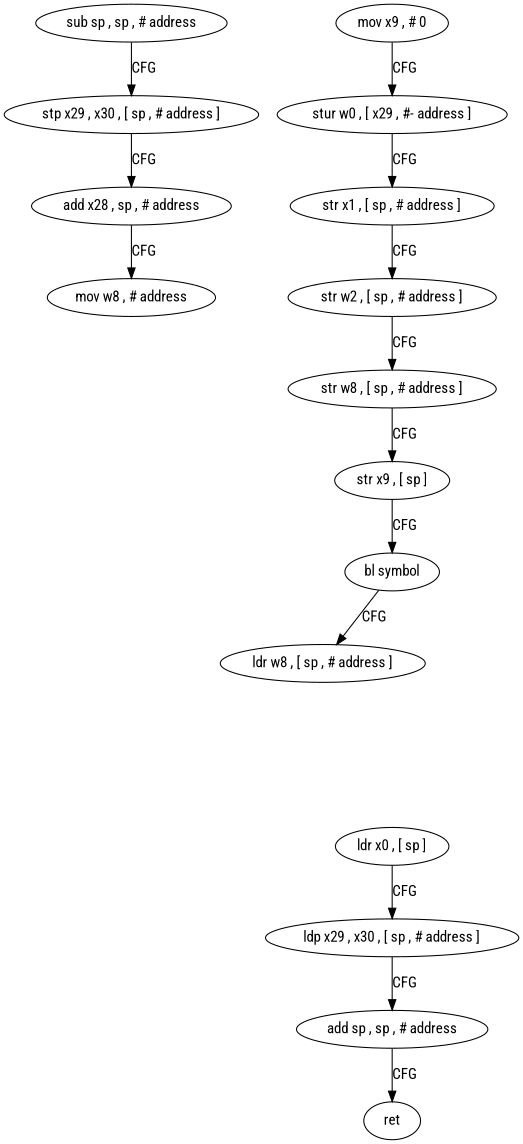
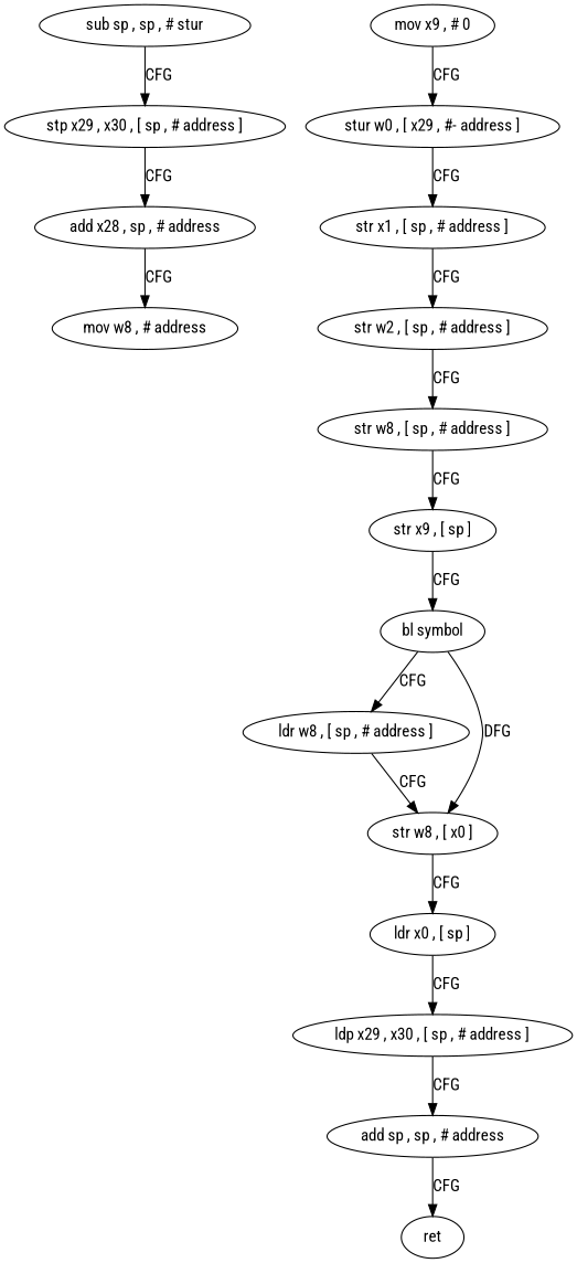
  digraph {
    fontname="Roboto Condensed"
    node [fontname="Roboto Condensed"]
    edge [fontname="Roboto Condensed"]
-   n1 [label="sub sp , sp , # address"]
+   n1 [label="sub sp , sp , # stur"]
    n2 [label="stp x29 , x30 , [ sp , # address ]"]
    n3 [label="add x28 , sp , # address"]
    n4 [label="mov w8 , # address"]
    n5 [label="mov x9 , # 0"]
    n6 [label="stur w0 , [ x29 , #- address ]"]
    n7 [label="str x1 , [ sp , # address ]"]
    n8 [label="str w2 , [ sp , # address ]"]
    n9 [label="str w8 , [ sp , # address ]"]
    n10 [label="str x9 , [ sp ]"]
    n11 [label="bl symbol"]
    n12 [label="ldr w8 , [ sp , # address ]"]
+   n13 [label="str w8 , [ x0 ]"]
    n14 [label="ldr x0 , [ sp ]"]
    n15 [label="ldp x29 , x30 , [ sp , # address ]"]
    n16 [label="add sp , sp , # address"]
    n17 [label=ret]
    n1 -> n2 [label=CFG]
    n2 -> n3 [label=CFG]
    n3 -> n4 [label=CFG]
    n5 -> n6 [label=CFG]
    n6 -> n7 [label=CFG]
    n7 -> n8 [label=CFG]
    n8 -> n9 [label=CFG]
    n9 -> n10 [label=CFG]
    n10 -> n11 [label=CFG]
    n11 -> n12 [label=CFG]
+   n11 -> n13 [label=DFG]
+   n12 -> n13 [label=CFG]
+   n13 -> n14 [label=CFG]
    n14 -> n15 [label=CFG]
    n15 -> n16 [label=CFG]
    n16 -> n17 [label=CFG]
  }
